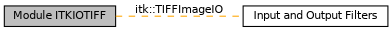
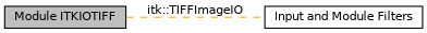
  digraph {
    rankdir=LR
    node [color=black fontname=Helvetica fontsize=10 shape=box style=filled]
-   n1 [fillcolor=white height=0.2 label="Input and Output Filters" width=0.4]
+   n1 [fillcolor=white height=0.2 label="Input and Module Filters" width=0.4]
    n2 [fillcolor=grey75 fontcolor=black height=0.2 label="Module ITKIOTIFF" width=0.4]
    n2 -> n1 [color=orange dir=none fontname=Helvetica fontsize=10 label="itk::TIFFImageIO" labelfontname=Helvetica labelfontsize=10 shape=plaintext style=dashed]
  }
